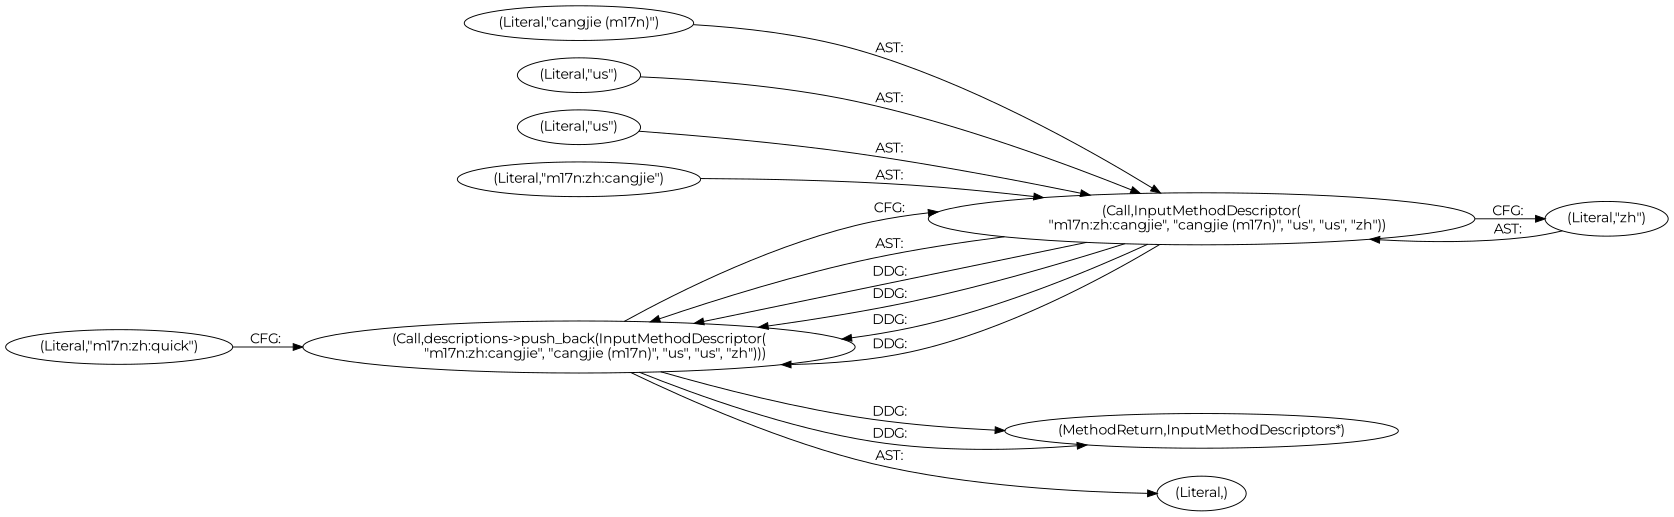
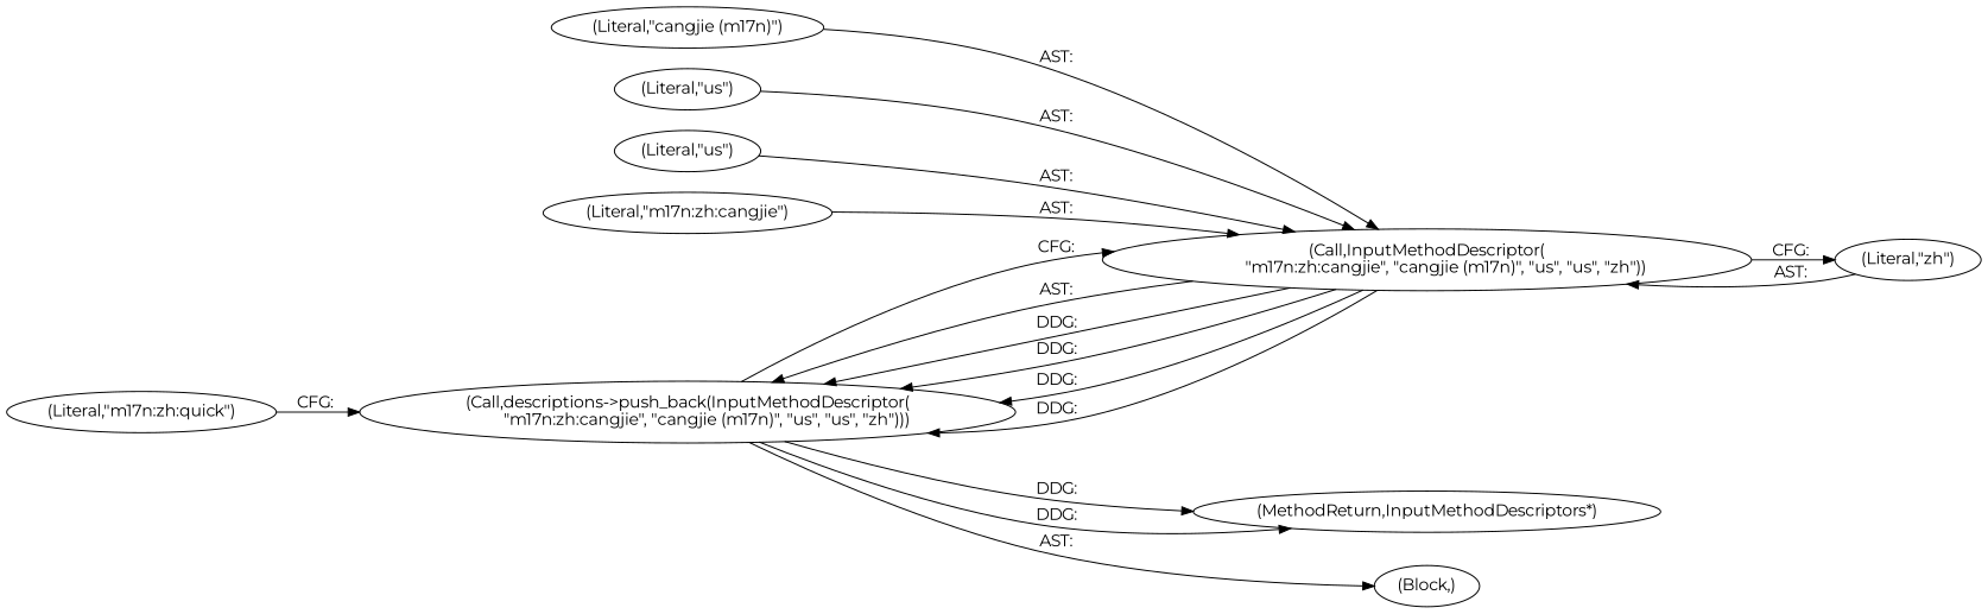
  digraph {
    rankdir=LR
    fontname=Montserrat
    node [fontname=Montserrat]
    edge [fontname=Montserrat]
    n1 [label="(Call,descriptions->push_back(InputMethodDescriptor(\n         \"m17n:zh:cangjie\", \"cangjie (m17n)\", \"us\", \"us\", \"zh\")))"]
    n2 [label="(Call,InputMethodDescriptor(\n         \"m17n:zh:cangjie\", \"cangjie (m17n)\", \"us\", \"us\", \"zh\"))"]
    n3 [label="(MethodReturn,InputMethodDescriptors*)"]
-   n4 [label="(Literal,)"]
+   n4 [label="(Block,)"]
    n5 [label="(Literal,\"zh\")"]
    n6 [label="(Literal,\"cangjie (m17n)\")"]
    n7 [label="(Literal,\"us\")"]
    n8 [label="(Literal,\"us\")"]
    n9 [label="(Literal,\"m17n:zh:cangjie\")"]
    n10 [label="(Literal,\"m17n:zh:quick\")"]
    n1 -> n2 [label="CFG: "]
    n1 -> n3 [label="DDG: "]
    n1 -> n3 [label="DDG: "]
    n1 -> n4 [label="AST: "]
    n2 -> n1 [label="AST: "]
    n2 -> n1 [label="DDG: "]
    n2 -> n1 [label="DDG: "]
    n2 -> n1 [label="DDG: "]
    n2 -> n1 [label="DDG: "]
    n2 -> n5 [label="CFG: "]
    n5 -> n2 [label="AST: "]
    n6 -> n2 [label="AST: "]
    n7 -> n2 [label="AST: "]
    n8 -> n2 [label="AST: "]
    n9 -> n2 [label="AST: "]
    n10 -> n1 [label="CFG: "]
  }
